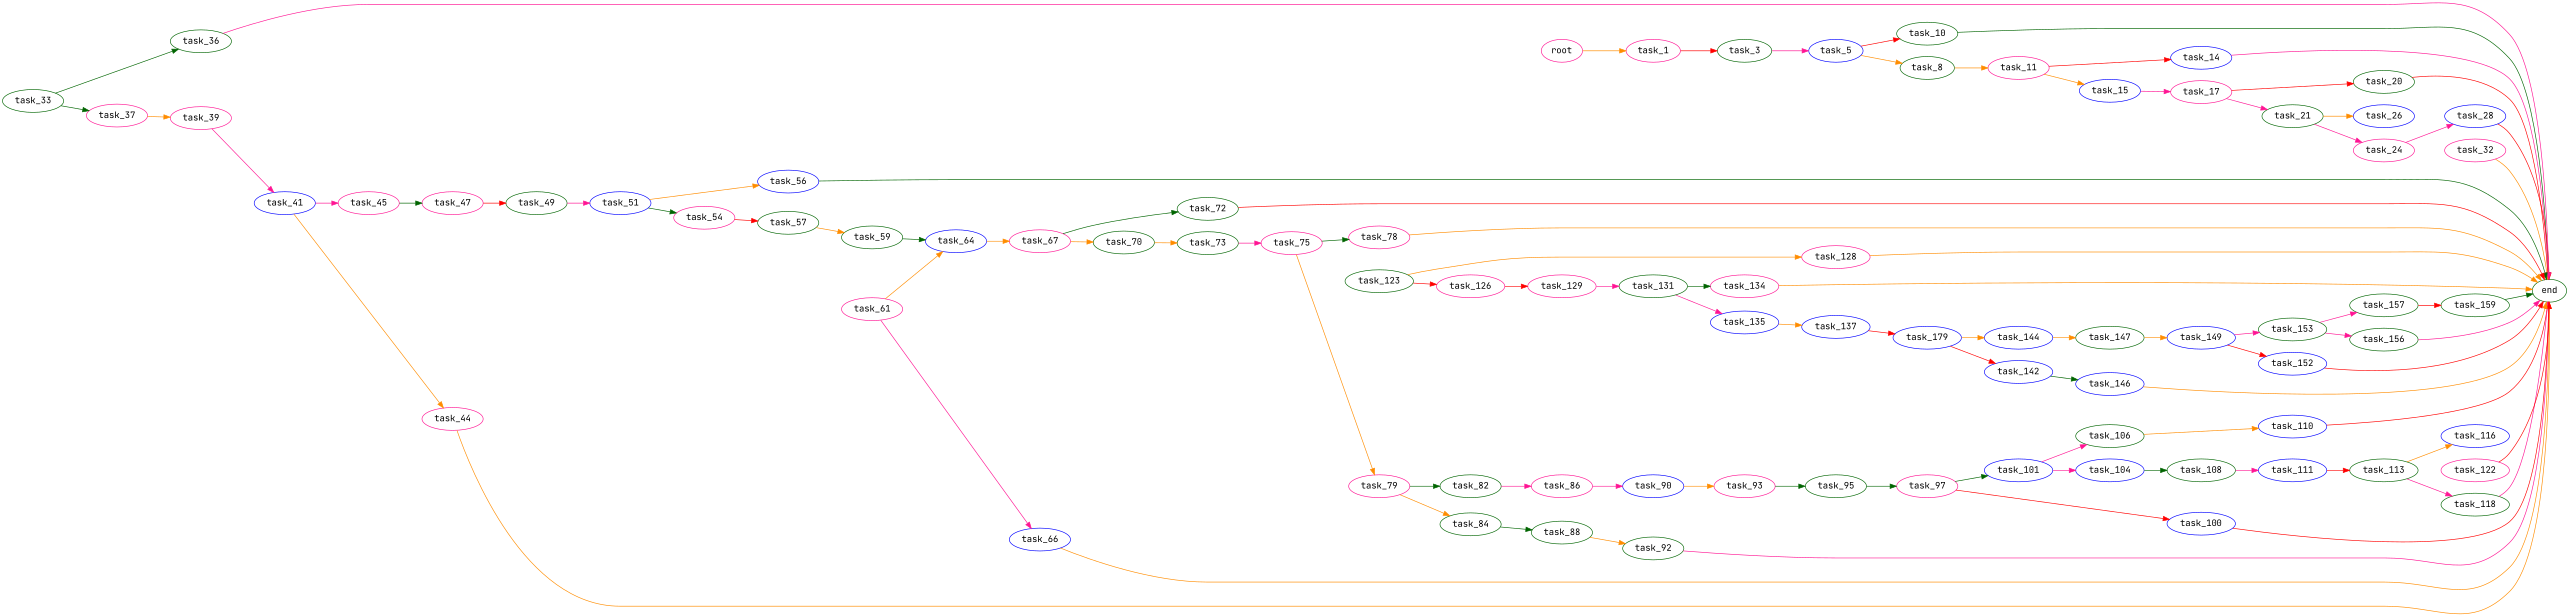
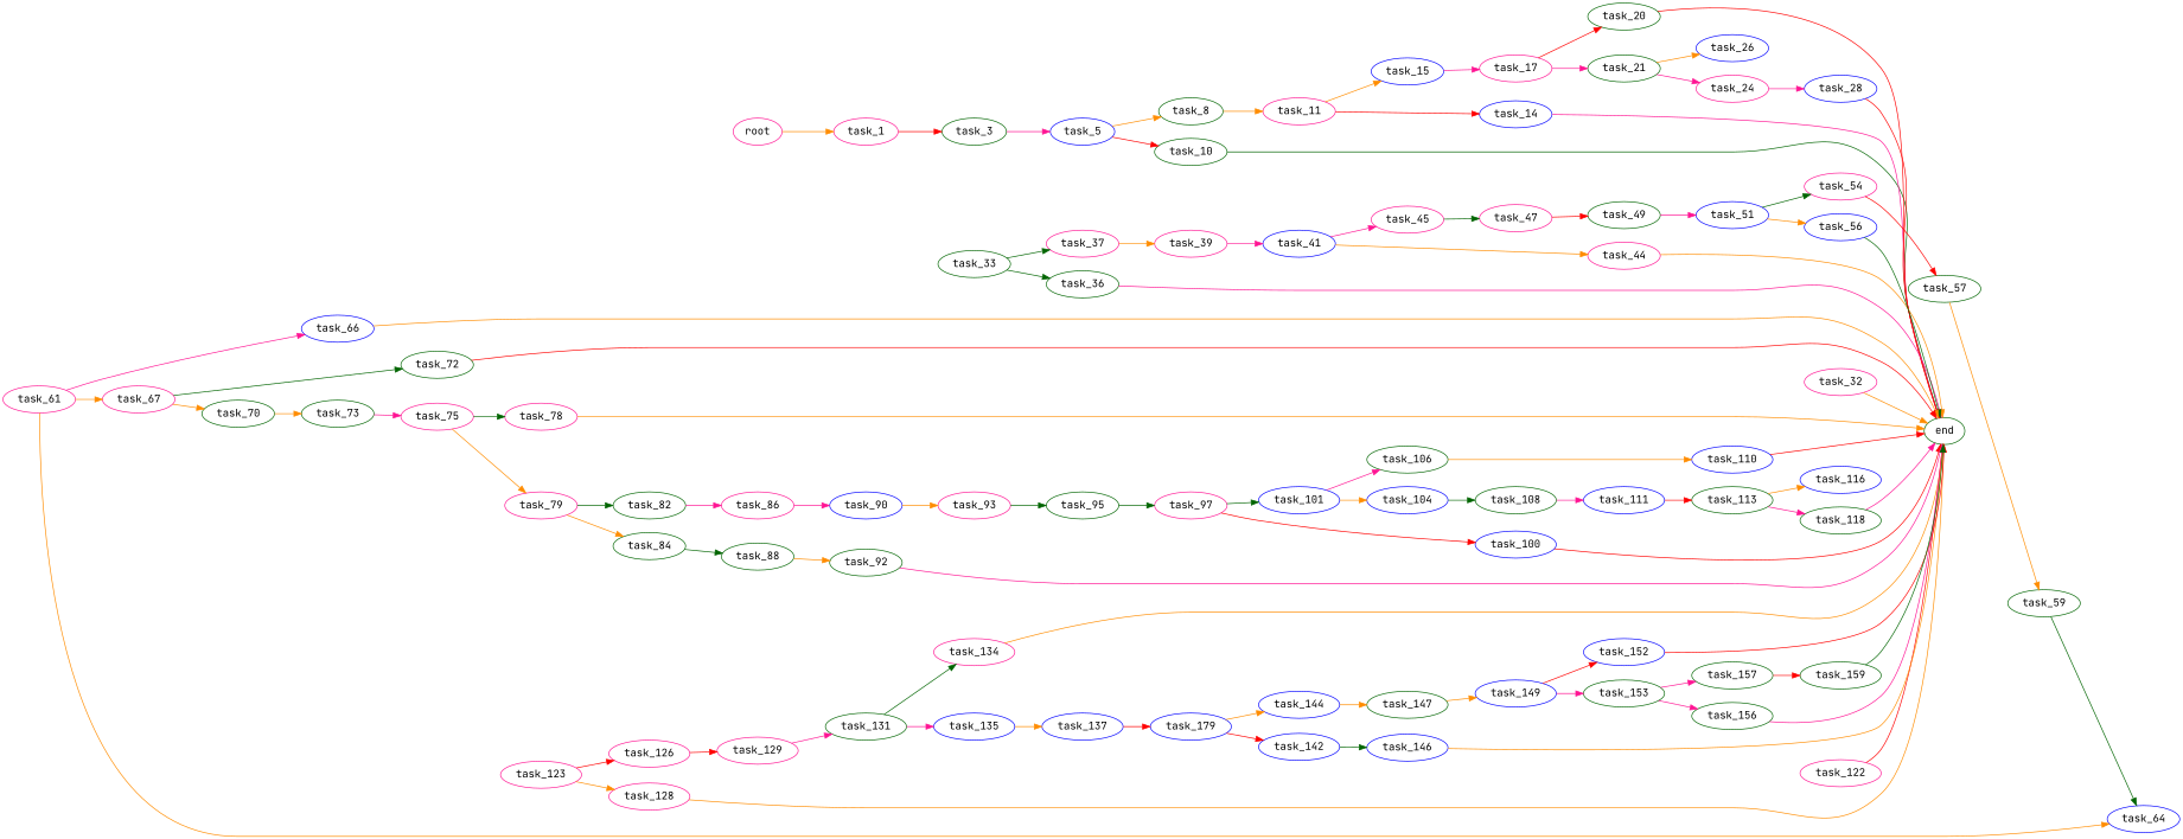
  digraph {
    fontname="JetBrains Mono"
    rankdir=LR
    node [color=darkgreen fontname="JetBrains Mono"]
    edge [color=darkorange fontname="JetBrains Mono"]
    root [color=deeppink]
    task_1 [color=deeppink]
    task_3
    task_5 [color=blue]
    task_8
    task_10
    task_11 [color=deeppink]
    end
    task_14 [color=blue]
    task_15 [color=blue]
    task_17 [color=deeppink]
    task_20
    task_21
    task_24 [color=deeppink]
    task_26 [color=blue]
    task_28 [color=blue]
    task_32 [color=deeppink]
    task_33
    task_36
    task_37 [color=deeppink]
    task_39 [color=deeppink]
    task_41 [color=blue]
    task_44 [color=deeppink]
    task_45 [color=deeppink]
    task_47 [color=deeppink]
    task_49
    task_51 [color=blue]
    task_54 [color=deeppink]
    task_56 [color=blue]
    task_57
    task_59
    task_64 [color=blue]
    task_61 [color=deeppink]
    task_66 [color=blue]
    task_67 [color=deeppink]
    task_70
    task_72
    task_73
    task_75 [color=deeppink]
    task_78 [color=deeppink]
    task_79 [color=deeppink]
    task_82
    task_84
    task_86 [color=deeppink]
    task_88
    task_90 [color=blue]
    task_92
    task_93 [color=deeppink]
    task_95
    task_97 [color=deeppink]
    task_100 [color=blue]
    task_101 [color=blue]
    task_104 [color=blue]
    task_106
    task_108
    task_110 [color=blue]
    task_111 [color=blue]
    task_113
    task_116 [color=blue]
    task_118
    task_122 [color=deeppink]
    task_126 [color=deeppink]
-   task_123
+   task_123 [color=deeppink]
    task_128 [color=deeppink]
    task_129 [color=deeppink]
    task_131
    task_134 [color=deeppink]
    task_135 [color=blue]
    task_137 [color=blue]
    n70 [color=blue label=task_179]
    task_142 [color=blue]
    task_144 [color=blue]
    task_146 [color=blue]
    task_147
    task_149 [color=blue]
    task_152 [color=blue]
    task_153
    task_156
    task_157
    task_159
    root -> task_1
    task_1 -> task_3 [color=red]
    task_3 -> task_5 [color=deeppink]
    task_5 -> task_8
    task_5 -> task_10 [color=red]
    task_8 -> task_11
    task_10 -> end [color=darkgreen]
    task_11 -> task_14 [color=red]
    task_11 -> task_15
    task_14 -> end [color=deeppink]
    task_15 -> task_17 [color=deeppink]
    task_17 -> task_20 [color=red]
    task_17 -> task_21 [color=deeppink]
    task_20 -> end [color=red]
    task_21 -> task_24 [color=deeppink]
    task_21 -> task_26
    task_24 -> task_28 [color=deeppink]
    task_28 -> end [color=red]
    task_32 -> end
    task_33 -> task_36 [color=darkgreen]
    task_33 -> task_37 [color=darkgreen]
    task_36 -> end [color=deeppink]
    task_37 -> task_39
    task_39 -> task_41 [color=deeppink]
    task_41 -> task_44
    task_41 -> task_45 [color=deeppink]
    task_44 -> end
    task_45 -> task_47 [color=darkgreen]
    task_47 -> task_49 [color=red]
    task_49 -> task_51 [color=deeppink]
    task_51 -> task_54 [color=darkgreen]
    task_51 -> task_56
    task_54 -> task_57 [color=red]
    task_56 -> end [color=darkgreen]
    task_57 -> task_59
    task_59 -> task_64 [color=darkgreen]
-   task_64 -> task_67
+   task_61 -> task_67
    task_61 -> task_64
    task_61 -> task_66 [color=deeppink]
    task_66 -> end
    task_67 -> task_70
    task_67 -> task_72 [color=darkgreen]
    task_70 -> task_73
    task_72 -> end [color=red]
    task_73 -> task_75 [color=deeppink]
    task_75 -> task_78 [color=darkgreen]
    task_75 -> task_79
    task_78 -> end
    task_79 -> task_82 [color=darkgreen]
    task_79 -> task_84
    task_82 -> task_86 [color=deeppink]
    task_84 -> task_88 [color=darkgreen]
    task_86 -> task_90 [color=deeppink]
    task_88 -> task_92
    task_90 -> task_93
    task_92 -> end [color=deeppink]
    task_93 -> task_95 [color=darkgreen]
    task_95 -> task_97 [color=darkgreen]
    task_97 -> task_100 [color=red]
    task_97 -> task_101 [color=darkgreen]
    task_100 -> end [color=red]
-   task_101 -> task_104 [color=deeppink]
+   task_101 -> task_104
    task_101 -> task_106 [color=deeppink]
    task_104 -> task_108 [color=darkgreen]
    task_106 -> task_110
    task_108 -> task_111 [color=deeppink]
    task_110 -> end [color=red]
    task_111 -> task_113 [color=red]
    task_113 -> task_116
    task_113 -> task_118 [color=deeppink]
    task_118 -> end [color=deeppink]
    task_122 -> end [color=red]
    task_126 -> task_129 [color=red]
    task_123 -> task_126 [color=red]
    task_123 -> task_128
    task_128 -> end
    task_129 -> task_131 [color=deeppink]
    task_131 -> task_134 [color=darkgreen]
    task_131 -> task_135 [color=deeppink]
    task_134 -> end
    task_135 -> task_137
    task_137 -> n70 [color=red]
    n70 -> task_142 [color=red]
    n70 -> task_144
    task_142 -> task_146 [color=darkgreen]
    task_144 -> task_147
    task_146 -> end
    task_147 -> task_149
    task_149 -> task_152 [color=red]
    task_149 -> task_153 [color=deeppink]
    task_152 -> end [color=red]
    task_153 -> task_156 [color=deeppink]
    task_153 -> task_157 [color=deeppink]
    task_156 -> end [color=deeppink]
    task_157 -> task_159 [color=red]
    task_159 -> end [color=darkgreen]
  }
